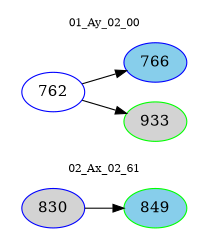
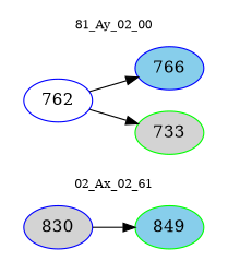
  digraph {
    rankdir=LR
    node [color=blue fillcolor=lightgrey style=filled]
    edge [color=black]
    n1 [label=830]
    n2 [color=green fillcolor=skyblue label=849]
    n3 [fillcolor=white label=762]
-   n4 [color=green label=933]
+   n4 [color=green label=733]
    n5 [fillcolor=skyblue label=766]
    subgraph cluster_1 {
      color=white
      fontsize=10
      label="02_Ax_02_61"
      n1
      n2
    }
    subgraph cluster_2 {
      color=white
      fontsize=10
-     label="01_Ay_02_00"
+     label="81_Ay_02_00"
      n3
      n4
      n5
    }
    n1 -> n2
    n3 -> n4
    n3 -> n5
  }
